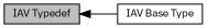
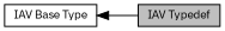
  digraph {
    rankdir=LR
    fontname="IBM Plex Sans"
    node [color=black fontname="IBM Plex Sans" fontsize=10 shape=box]
    n1 [height=0.2 label="IAV Base Type" width=0.4]
    n2 [fillcolor=grey75 fontcolor=black height=0.2 label="IAV Typedef" style=filled width=0.4]
-   n2 -> n1 [dir=back fontname="IBM Plex Sans" fontsize=10 labelfontname=Helvetica labelfontsize=10 shape=plaintext style=solid]
+   n1 -> n2 [dir=back fontname="IBM Plex Sans" fontsize=10 labelfontname=Helvetica labelfontsize=10 shape=plaintext style=solid]
  }
